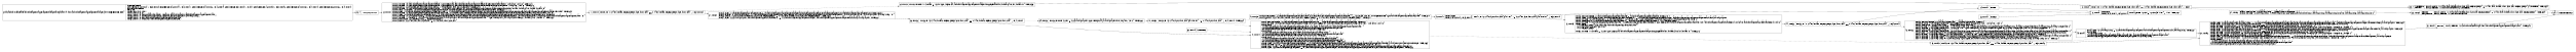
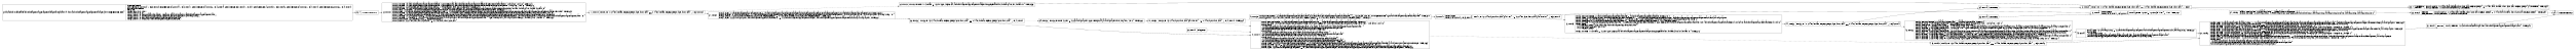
  digraph {
    rankdir=LR
    node [shape=record]
-   n1 [label="{28\:\ ?|MTH_ARRAY_BLOCK\l}"]
+   n1 [label="{28\:\ ?|MTH_ENTER_BLOCK\l}"]
    n2 [label="{30\:\ 0x0000|0x0000: INVOKE  (r9 I:androidx.fragment.app.FragmentManager) type: DIRECT call: androidx.fragment.app.FragmentManager.forcePostponedTransactions():void A[MD:():void (m)] (LINE:2647)\l0x0003: INVOKE  (r9 I:androidx.fragment.app.FragmentManager) type: DIRECT call: androidx.fragment.app.FragmentManager.endAnimatingAwayFragments():void A[MD:():void (m)] (LINE:2648)\l0x0006: CONST  (r0 I:??[boolean, int, float, short, byte, char]) = (1 ??[boolean, int, float, short, byte, char])  (LINE:2649)\l0x0007: INVOKE  (r9 I:androidx.fragment.app.FragmentManager), (r0 I:boolean) type: VIRTUAL call: androidx.fragment.app.FragmentManager.execPendingActions(boolean):boolean A[MD:(boolean):boolean (m)]\l0x000a: IPUT  (r0 I:boolean), (r9 I:androidx.fragment.app.FragmentManager) androidx.fragment.app.FragmentManager.mStateSaved boolean  (LINE:2651)\l0x000c: IGET  (r1 I:androidx.fragment.app.FragmentManagerViewModel) = (r9 I:androidx.fragment.app.FragmentManager) androidx.fragment.app.FragmentManager.mNonConfig androidx.fragment.app.FragmentManagerViewModel  (LINE:2652)\l0x000e: INVOKE  (r1 I:androidx.fragment.app.FragmentManagerViewModel), (r0 I:boolean) type: VIRTUAL call: androidx.fragment.app.FragmentManagerViewModel.setIsStateSaved(boolean):void A[MD:(boolean):void (m)]\l0x0011: IGET  (r0 I:androidx.fragment.app.FragmentStore) = (r9 I:androidx.fragment.app.FragmentManager) androidx.fragment.app.FragmentManager.mFragmentStore androidx.fragment.app.FragmentStore  (LINE:2655)\l0x0013: INVOKE  (r0 I:java.util.ArrayList) = (r0 I:androidx.fragment.app.FragmentStore) type: VIRTUAL call: androidx.fragment.app.FragmentStore.saveActiveFragments():java.util.ArrayList A[MD:():java.util.ArrayList\<androidx.fragment.app.FragmentState\> (m)]\l0x0017: INVOKE  (r1 I:boolean) = (r0 I:java.util.ArrayList A[D('active' java.util.ArrayList\<androidx.fragment.app.FragmentState\>)]) type: VIRTUAL call: java.util.ArrayList.isEmpty():boolean A[MD:():boolean (c)] (LINE:2657)\l0x001b: CONST_STR  (r2 I:java.lang.String) =  \"FragmentManager\" \l0x001d: CONST  (r3 I:??[int, float, short, byte, char]) = (2 ??[int, float, short, byte, char]) \l}"]
    n3 [label="{31\:\ 0x001e|0x001e: IF  (r1 I:??[int, boolean, OBJECT, ARRAY, byte, short, char]) == (0 ??[int, boolean, OBJECT, ARRAY, byte, short, char])  \-\> B:37:0x002d \l}"]
    n4 [label="{32\:\ 0x0020|0x0020: INVOKE  (r1 I:boolean) = (r3 I:int) type: STATIC call: androidx.fragment.app.FragmentManager.isLoggingEnabled(int):boolean A[MD:(int):boolean (m)] (LINE:2658)\l}"]
    n5 [label="{37\:\ 0x002d|0x002d: IGET  (r1 I:androidx.fragment.app.FragmentStore) = (r9 I:androidx.fragment.app.FragmentManager) androidx.fragment.app.FragmentManager.mFragmentStore androidx.fragment.app.FragmentStore  (LINE:2663)\l0x002f: INVOKE  (r1 I:java.util.ArrayList) = (r1 I:androidx.fragment.app.FragmentStore) type: VIRTUAL call: androidx.fragment.app.FragmentStore.saveAddedFragments():java.util.ArrayList A[MD:():java.util.ArrayList\<java.lang.String\> (m)]\l0x0033: CONST  (r4 I:??[int, float, boolean, short, byte, char, OBJECT, ARRAY]) = (0 ??[int, float, boolean, short, byte, char, OBJECT, ARRAY])  (LINE:2666)\l0x0034: IGET  (r5 I:java.util.ArrayList\<androidx.fragment.app.BackStackRecord\>) = (r9 I:androidx.fragment.app.FragmentManager) androidx.fragment.app.FragmentManager.mBackStack java.util.ArrayList  (LINE:2667)\l}"]
    n6 [label="{33\:\ 0x0024|0x0024: IF  (r1 I:??[int, boolean, OBJECT, ARRAY, byte, short, char]) == (0 ??[int, boolean, OBJECT, ARRAY, byte, short, char])  \-\> B:55:? \l}"]
    n7 [label="{38\:\ 0x0036|0x0036: IF  (r5 I:??[int, boolean, OBJECT, ARRAY, byte, short, char]) == (0 ??[int, boolean, OBJECT, ARRAY, byte, short, char])  \-\> B:47:0x007d \l}"]
    n8 [label="{34\:\ 0x0026|0x0026: CONST_STR  (r1 I:java.lang.String) =  \"saveAllState: no fragments!\" \l0x0028: INVOKE  (r2 I:java.lang.String), (r1 I:java.lang.String) type: STATIC call: android.util.Log.v(java.lang.String, java.lang.String):int A[MD:(java.lang.String, java.lang.String):int (c)]\l}"]
    n9 [label="{55\:\ ?|SYNTHETIC\lRETURN\l|0x002b: CONST  (r1 I:??[int, float, boolean, short, byte, char, OBJECT, ARRAY]) = (0 ??[int, float, boolean, short, byte, char, OBJECT, ARRAY]) A[SYNTHETIC] (LINE:2659)\l0x002c: RETURN  (r1 I:android.os.Parcelable) A[SYNTHETIC]\l}"]
-   n10 [label="{35\:\ 0x002b|RETURN\lORIG_INLINE\l|0x002b: CONST  (r1 I:??[int, float, boolean, short, byte, char, OBJECT, ARRAY]) = (0 ??[int, float, boolean, short, byte, char, OBJECT, ARRAY])  (LINE:2659)\l0x002c: RETURN  (r1 I:android.os.Parcelable) \l}"]
+   n10 [label="{35\:\ 0x002b|RETURN\lORIG_RETURN\l|0x002b: CONST  (r1 I:??[int, float, boolean, short, byte, char, OBJECT, ARRAY]) = (0 ??[int, float, boolean, short, byte, char, OBJECT, ARRAY])  (LINE:2659)\l0x002c: RETURN  (r1 I:android.os.Parcelable) \l}"]
    n11 [label="{29\:\ ?|MTH_IPUT_BLOCK\l}"]
    n12 [label="{39\:\ 0x0038|0x0038: INVOKE  (r5 I:int) = (r5 I:java.util.ArrayList) type: VIRTUAL call: java.util.ArrayList.size():int A[MD:():int (c)] (LINE:2668)\l}"]
    n13 [label="{47\:\ 0x007d|0x007d: NEW_INSTANCE  (r2 I:androidx.fragment.app.FragmentManagerState) =  androidx.fragment.app.FragmentManagerState  (LINE:2681)\l0x007f: INVOKE  (r2 I:androidx.fragment.app.FragmentManagerState) type: DIRECT call: androidx.fragment.app.FragmentManagerState.\<init\>():void A[MD:():void (m)]\l0x0082: IPUT  \l  (r0 I:java.util.ArrayList\<androidx.fragment.app.FragmentState\> A[D('active' java.util.ArrayList\<androidx.fragment.app.FragmentState\>)])\l  (r2 I:androidx.fragment.app.FragmentManagerState A[D('fms' androidx.fragment.app.FragmentManagerState)])\l androidx.fragment.app.FragmentManagerState.mActive java.util.ArrayList  (LINE:2682)\l0x0084: IPUT  \l  (r1 I:java.util.ArrayList\<java.lang.String\> A[D('added' java.util.ArrayList\<java.lang.String\>)])\l  (r2 I:androidx.fragment.app.FragmentManagerState A[D('fms' androidx.fragment.app.FragmentManagerState)])\l androidx.fragment.app.FragmentManagerState.mAdded java.util.ArrayList  (LINE:2683)\l0x0086: IPUT  \l  (r4 I:androidx.fragment.app.BackStackState[] A[D('backStack' androidx.fragment.app.BackStackState[])])\l  (r2 I:androidx.fragment.app.FragmentManagerState A[D('fms' androidx.fragment.app.FragmentManagerState)])\l androidx.fragment.app.FragmentManagerState.mBackStack androidx.fragment.app.BackStackState[]  (LINE:2684)\l0x0088: IGET  (r3 I:java.util.concurrent.atomic.AtomicInteger) = (r9 I:androidx.fragment.app.FragmentManager) androidx.fragment.app.FragmentManager.mBackStackIndex java.util.concurrent.atomic.AtomicInteger  (LINE:2685)\l0x008a: INVOKE  (r3 I:int) = (r3 I:java.util.concurrent.atomic.AtomicInteger) type: VIRTUAL call: java.util.concurrent.atomic.AtomicInteger.get():int A[MD:():int (c)]\l0x008e: IPUT  (r3 I:int), (r2 I:androidx.fragment.app.FragmentManagerState A[D('fms' androidx.fragment.app.FragmentManagerState)]) androidx.fragment.app.FragmentManagerState.mBackStackIndex int \l0x0090: IGET  (r3 I:androidx.fragment.app.Fragment) = (r9 I:androidx.fragment.app.FragmentManager) androidx.fragment.app.FragmentManager.mPrimaryNav androidx.fragment.app.Fragment  (LINE:2686)\l}"]
    n14 [label="{40\:\ 0x003c|0x003c: IF  (r5 I:??[int, byte, short, char] A[D('size' int)]) \<= (0 ??[int, byte, short, char])  \-\> B:47:0x007d  (LINE:2669)\l}"]
    n15 [label="{48\:\ 0x0092|0x0092: IF  (r3 I:??[int, boolean, OBJECT, ARRAY, byte, short, char]) == (0 ??[int, boolean, OBJECT, ARRAY, byte, short, char])  \-\> B:50:0x0098 \l}"]
    n16 [label="{41\:\ 0x003e|0x003e: NEW_ARRAY  (r4 I:androidx.fragment.app.BackStackState[] A[D('backStack' androidx.fragment.app.BackStackState[])]) = (r5 I:int A[D('size' int), IMMUTABLE_TYPE]) type: androidx.fragment.app.BackStackState[]  (LINE:2670)\l0x0040: CONST  (r6 I:??[int, float, boolean, short, byte, char, OBJECT, ARRAY]) = (0 ??[int, float, boolean, short, byte, char, OBJECT, ARRAY])  (LINE:2671)\l}"]
    n17 [label="{42\:\ 0x0041|LOOP_START\lLOOP:0: B:42:0x0041\-\>B:46:0x007a\l|0x0041: IF  (r6 I:??[int, byte, short, char] A[D('i' int)]) \>= (r5 I:??[int, byte, short, char] A[D('size' int)])  \-\> B:52:0x007d \l}"]
    n18 [label="{43\:\ 0x0043|0x0043: NEW_INSTANCE  (r7 I:androidx.fragment.app.BackStackState) =  androidx.fragment.app.BackStackState  (LINE:2672)\l0x0045: IGET  (r8 I:java.util.ArrayList\<androidx.fragment.app.BackStackRecord\>) = (r9 I:androidx.fragment.app.FragmentManager) androidx.fragment.app.FragmentManager.mBackStack java.util.ArrayList \l0x0047: INVOKE  (r8 I:java.lang.Object) = (r8 I:java.util.ArrayList), (r6 I:int A[D('i' int)]) type: VIRTUAL call: java.util.ArrayList.get(int):java.lang.Object A[MD:(int):E (c)]\l0x004b: CHECK_CAST (r8 I:androidx.fragment.app.BackStackRecord) = (androidx.fragment.app.BackStackRecord) (r8 I:??[OBJECT, ARRAY]) \l0x004d: INVOKE  (r7 I:androidx.fragment.app.BackStackState), (r8 I:androidx.fragment.app.BackStackRecord) type: DIRECT call: androidx.fragment.app.BackStackState.\<init\>(androidx.fragment.app.BackStackRecord):void A[MD:(androidx.fragment.app.BackStackRecord):void (m)]\l0x0050: APUT  \l  (r4 I:??[OBJECT, ARRAY][] A[D('backStack' androidx.fragment.app.BackStackState[])])\l  (r6 I:??[int, short, byte, char] A[D('i' int)])\l  (r7 I:??[OBJECT, ARRAY])\l \l0x0052: INVOKE  (r7 I:boolean) = (r3 I:int) type: STATIC call: androidx.fragment.app.FragmentManager.isLoggingEnabled(int):boolean A[MD:(int):boolean (m)] (LINE:2673)\l}"]
    n19 [label="{44\:\ 0x0056|0x0056: IF  (r7 I:??[int, boolean, OBJECT, ARRAY, byte, short, char]) == (0 ??[int, boolean, OBJECT, ARRAY, byte, short, char])  \-\> B:54:0x007a \l}"]
-   n20 [label="{52\:\ 0x007d|SYNTHETIC\l}"]
+   n20 [label="{52\:\ 0x007d|INSTANCE\l}"]
    n21 [label="{45\:\ 0x0058|0x0058: NEW_INSTANCE  (r7 I:java.lang.StringBuilder) =  java.lang.StringBuilder  (LINE:2674)\l0x005a: INVOKE  (r7 I:java.lang.StringBuilder) type: DIRECT call: java.lang.StringBuilder.\<init\>():void A[MD:():void (c)]\l0x005d: CONST_STR  (r8 I:java.lang.String) =  \"saveAllState: adding back stack #\" \l0x005f: INVOKE  (r7 I:java.lang.StringBuilder), (r8 I:java.lang.String) type: VIRTUAL call: java.lang.StringBuilder.append(java.lang.String):java.lang.StringBuilder A[MD:(java.lang.String):java.lang.StringBuilder (c)]\l0x0062: INVOKE  (r7 I:java.lang.StringBuilder), (r6 I:int A[D('i' int)]) type: VIRTUAL call: java.lang.StringBuilder.append(int):java.lang.StringBuilder A[MD:(int):java.lang.StringBuilder (c)]\l0x0065: CONST_STR  (r8 I:java.lang.String) =  \": \" \l0x0067: INVOKE  (r7 I:java.lang.StringBuilder), (r8 I:java.lang.String) type: VIRTUAL call: java.lang.StringBuilder.append(java.lang.String):java.lang.StringBuilder A[MD:(java.lang.String):java.lang.StringBuilder (c)]\l0x006a: IGET  (r8 I:java.util.ArrayList\<androidx.fragment.app.BackStackRecord\>) = (r9 I:androidx.fragment.app.FragmentManager) androidx.fragment.app.FragmentManager.mBackStack java.util.ArrayList \l0x006c: INVOKE  (r8 I:java.lang.Object) = (r8 I:java.util.ArrayList), (r6 I:int A[D('i' int)]) type: VIRTUAL call: java.util.ArrayList.get(int):java.lang.Object A[MD:(int):E (c)] (LINE:2675)\l0x0070: INVOKE  (r7 I:java.lang.StringBuilder), (r8 I:java.lang.Object) type: VIRTUAL call: java.lang.StringBuilder.append(java.lang.Object):java.lang.StringBuilder A[MD:(java.lang.Object):java.lang.StringBuilder (c)]\l0x0073: INVOKE  (r7 I:java.lang.String) = (r7 I:java.lang.StringBuilder) type: VIRTUAL call: java.lang.StringBuilder.toString():java.lang.String A[MD:():java.lang.String (c)]\l0x0077: INVOKE  (r2 I:java.lang.String), (r7 I:java.lang.String) type: STATIC call: android.util.Log.v(java.lang.String, java.lang.String):int A[MD:(java.lang.String, java.lang.String):int (c)] (LINE:2674)\l}"]
-   n22 [label="{54\:\ 0x007a|INLINE\l}"]
+   n22 [label="{54\:\ 0x007a|SYNTHETIC\l}"]
    n23 [label="{49\:\ 0x0094|0x0094: IGET  (r3 I:java.lang.String) = (r3 I:androidx.fragment.app.Fragment) androidx.fragment.app.Fragment.mWho java.lang.String  (LINE:2687)\l0x0096: IPUT  \l  (r3 I:java.lang.String)\l  (r2 I:androidx.fragment.app.FragmentManagerState A[D('fms' androidx.fragment.app.FragmentManagerState)])\l androidx.fragment.app.FragmentManagerState.mPrimaryNavActiveWho java.lang.String \l}"]
-   n24 [label="{46\:\ 0x007a|LOOP_END\lLOOP:0: B:42:0x0041\-\>B:46:0x007a\l|0x007a: ARITH  (r6 I:int) = (r6 I:int A[D('i' int)]) + (1 int)  (LINE:2671)\l}"]
-   n25 [label="{53\:\ 0x007a|DIRECT\l}"]
-   n26 [label="{50\:\ 0x0098|0x0098: IGET  (r3 I:java.util.ArrayList\<java.lang.String\>) = (r2 I:androidx.fragment.app.FragmentManagerState A[D('fms' androidx.fragment.app.FragmentManagerState)]) androidx.fragment.app.FragmentManagerState.mResultKeys java.util.ArrayList  (LINE:2689)\l0x009a: IGET  (r5 I:java.util.Map\<java.lang.String, android.os.Bundle\>) = (r9 I:androidx.fragment.app.FragmentManager) androidx.fragment.app.FragmentManager.mResults java.util.Map \l0x009c: INVOKE  (r5 I:java.util.Set) = (r5 I:java.util.Map) type: INTERFACE call: java.util.Map.keySet():java.util.Set A[MD:():java.util.Set\<K\> (c)]\l0x00a0: INVOKE  (r3 I:java.util.ArrayList), (r5 I:java.util.Collection) type: VIRTUAL call: java.util.ArrayList.addAll(java.util.Collection):boolean A[MD:(java.util.Collection\<? extends E\>):boolean (c)]\l0x00a3: IGET  (r3 I:java.util.ArrayList\<android.os.Bundle\>) = (r2 I:androidx.fragment.app.FragmentManagerState A[D('fms' androidx.fragment.app.FragmentManagerState)]) androidx.fragment.app.FragmentManagerState.mResults java.util.ArrayList  (LINE:2690)\l0x00a5: IGET  (r5 I:java.util.Map\<java.lang.String, android.os.Bundle\>) = (r9 I:androidx.fragment.app.FragmentManager) androidx.fragment.app.FragmentManager.mResults java.util.Map \l0x00a7: INVOKE  (r5 I:java.util.Collection) = (r5 I:java.util.Map) type: INTERFACE call: java.util.Map.values():java.util.Collection A[MD:():java.util.Collection\<V\> (c)]\l0x00ab: INVOKE  (r3 I:java.util.ArrayList), (r5 I:java.util.Collection) type: VIRTUAL call: java.util.ArrayList.addAll(java.util.Collection):boolean A[MD:(java.util.Collection\<? extends E\>):boolean (c)]\l0x00ae: NEW_INSTANCE  (r3 I:java.util.ArrayList) =  java.util.ArrayList  (LINE:2691)\l0x00b0: IGET  (r5 I:java.util.ArrayDeque\<androidx.fragment.app.FragmentManager$LaunchedFragmentInfo\>) = (r9 I:androidx.fragment.app.FragmentManager) androidx.fragment.app.FragmentManager.mLaunchedFragments java.util.ArrayDeque \l0x00b2: INVOKE  (r3 I:java.util.ArrayList), (r5 I:java.util.Collection) type: DIRECT call: java.util.ArrayList.\<init\>(java.util.Collection):void A[MD:(java.util.Collection\<? extends E\>):void (c)]\l0x00b5: CHECK  \l  (r3 I:java.util.ArrayList\<androidx.fragment.app.FragmentManager$LaunchedFragmentInfo\>)\l  (r2 I:androidx.fragment.app.FragmentManagerState A[D('fms' androidx.fragment.app.FragmentManagerState)])\l androidx.fragment.app.FragmentManagerState.mLaunchedFragments java.util.ArrayList \l}"]
+   n24 [label="{46\:\ 0x007a|LOOP_CHECK\lLOOP:0: B:42:0x0041\-\>B:46:0x007a\l|0x007a: ARITH  (r6 I:int) = (r6 I:int A[D('i' int)]) + (1 int)  (LINE:2671)\l}"]
+   n25 [label="{53\:\ 0x007a|SYNTHETIC\l}"]
+   n26 [label="{50\:\ 0x0098|0x0098: IGET  (r3 I:java.util.ArrayList\<java.lang.String\>) = (r2 I:androidx.fragment.app.FragmentManagerState A[D('fms' androidx.fragment.app.FragmentManagerState)]) androidx.fragment.app.FragmentManagerState.mResultKeys java.util.ArrayList  (LINE:2689)\l0x009a: IGET  (r5 I:java.util.Map\<java.lang.String, android.os.Bundle\>) = (r9 I:androidx.fragment.app.FragmentManager) androidx.fragment.app.FragmentManager.mResults java.util.Map \l0x009c: INVOKE  (r5 I:java.util.Set) = (r5 I:java.util.Map) type: INTERFACE call: java.util.Map.keySet():java.util.Set A[MD:():java.util.Set\<K\> (c)]\l0x00a0: INVOKE  (r3 I:java.util.ArrayList), (r5 I:java.util.Collection) type: VIRTUAL call: java.util.ArrayList.addAll(java.util.Collection):boolean A[MD:(java.util.Collection\<? extends E\>):boolean (c)]\l0x00a3: IGET  (r3 I:java.util.ArrayList\<android.os.Bundle\>) = (r2 I:androidx.fragment.app.FragmentManagerState A[D('fms' androidx.fragment.app.FragmentManagerState)]) androidx.fragment.app.FragmentManagerState.mResults java.util.ArrayList  (LINE:2690)\l0x00a5: IGET  (r5 I:java.util.Map\<java.lang.String, android.os.Bundle\>) = (r9 I:androidx.fragment.app.FragmentManager) androidx.fragment.app.FragmentManager.mResults java.util.Map \l0x00a7: INVOKE  (r5 I:java.util.Collection) = (r5 I:java.util.Map) type: INTERFACE call: java.util.Map.values():java.util.Collection A[MD:():java.util.Collection\<V\> (c)]\l0x00ab: INVOKE  (r3 I:java.util.ArrayList), (r5 I:java.util.Collection) type: VIRTUAL call: java.util.ArrayList.addAll(java.util.Collection):boolean A[MD:(java.util.Collection\<? extends E\>):boolean (c)]\l0x00ae: NEW_INSTANCE  (r3 I:java.util.ArrayList) =  java.util.ArrayList  (LINE:2691)\l0x00b0: IGET  (r5 I:java.util.ArrayDeque\<androidx.fragment.app.FragmentManager$LaunchedFragmentInfo\>) = (r9 I:androidx.fragment.app.FragmentManager) androidx.fragment.app.FragmentManager.mLaunchedFragments java.util.ArrayDeque \l0x00b2: INVOKE  (r3 I:java.util.ArrayList), (r5 I:java.util.Collection) type: DIRECT call: java.util.ArrayList.\<init\>(java.util.Collection):void A[MD:(java.util.Collection\<? extends E\>):void (c)]\l0x00b5: IPUT  \l  (r3 I:java.util.ArrayList\<androidx.fragment.app.FragmentManager$LaunchedFragmentInfo\>)\l  (r2 I:androidx.fragment.app.FragmentManagerState A[D('fms' androidx.fragment.app.FragmentManagerState)])\l androidx.fragment.app.FragmentManagerState.mLaunchedFragments java.util.ArrayList \l}"]
    n27 [label="{51\:\ 0x00b7|RETURN\l|0x00b7: RETURN  (r2 I:android.os.Parcelable A[D('fms' androidx.fragment.app.FragmentManagerState)])  (LINE:2692)\l}"]
    n28 [label="{public android.os.Parcelable androidx.fragment.app.FragmentManager.saveAllState((r9 'this' I:androidx.fragment.app.FragmentManager A[IMMUTABLE_TYPE, THIS]))  | USE_LINES_HINTS\lCROSS_EDGE: B:33:0x0024 \-\> B:35:0x002b, BACK_EDGE: B:46:0x007a \-\> B:42:0x0041, CROSS_EDGE: B:44:0x0056 \-\> B:46:0x007a, CROSS_EDGE: B:51:0x00b7 \-\> B:29:?, CROSS_EDGE: B:48:0x0092 \-\> B:50:0x0098, CROSS_EDGE: B:40:0x003c \-\> B:47:0x007d, CROSS_EDGE: B:38:0x0036 \-\> B:47:0x007d\lINLINE_NOT_NEEDED\lDebug Info:\l  0x003c\-0x007d: r5 'size' I\l  0x0041\-0x007d: r6 'i' I\l  0x0017\-0x00b7: r0 'active' Ljava\/util\/ArrayList;, signature: Ljava\/util\/ArrayList\<Landroidx\/fragment\/app\/FragmentState;\>;\l  0x0033\-0x00b7: r1 'added' Ljava\/util\/ArrayList;, signature: Ljava\/util\/ArrayList\<Ljava\/lang\/String;\>;\l  0x0082\-0x00b7: r2 'fms' Landroidx\/fragment\/app\/FragmentManagerState;\l  0x0034\-0x00b7: r4 'backStack' [Landroidx\/fragment\/app\/BackStackState;\l}"]
    n1 -> n2
    n2 -> n3
    n3 -> n4 [style=dashed]
    n3 -> n5
    n4 -> n6
    n5 -> n7
    n6 -> n8 [style=dashed]
    n6 -> n9
    n7 -> n12 [style=dashed]
    n7 -> n13
    n8 -> n10
    n9 -> n11
    n10 -> n11
    n12 -> n14
    n13 -> n15 [style=dashed]
    n14 -> n13 [style=dashed]
    n14 -> n16 [style=dashed]
    n15 -> n23 [style=dashed]
    n15 -> n26
    n16 -> n17
    n17 -> n18 [style=dashed]
    n18 -> n19
    n19 -> n21 [style=dashed]
    n19 -> n22
    n20 -> n13 [style=dashed]
    n21 -> n23
-   n22 -> n24
+   n22 -> n6
    n23 -> n26
    n24 -> n17
    n25 -> n24
    n26 -> n27
    n27 -> n11
    n28 -> n1
  }
